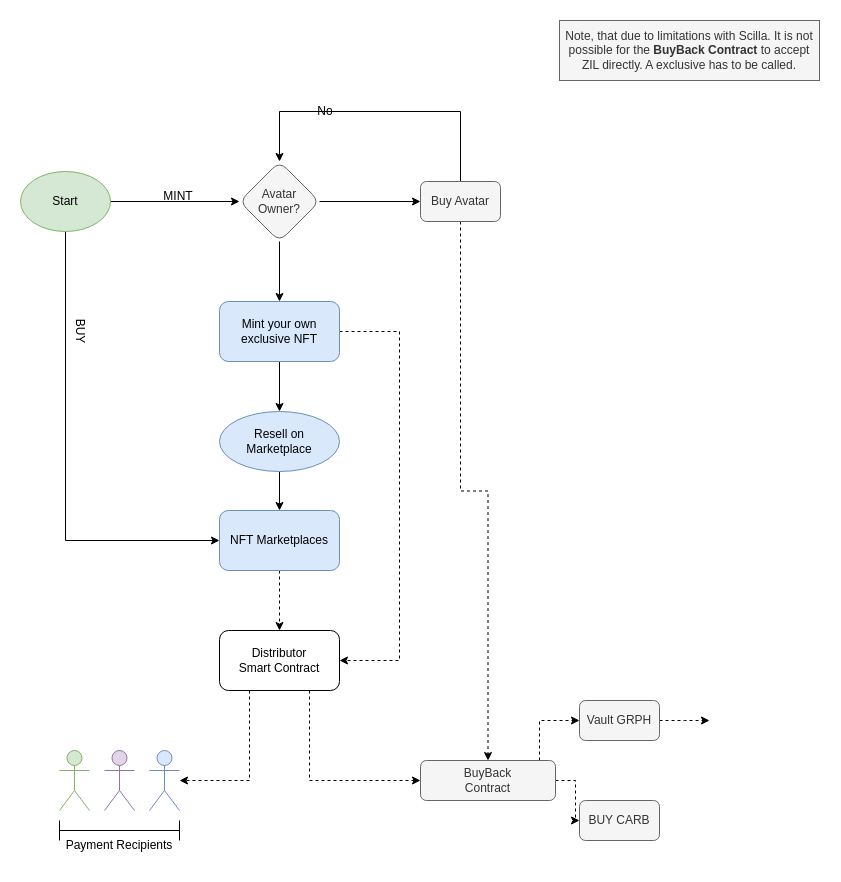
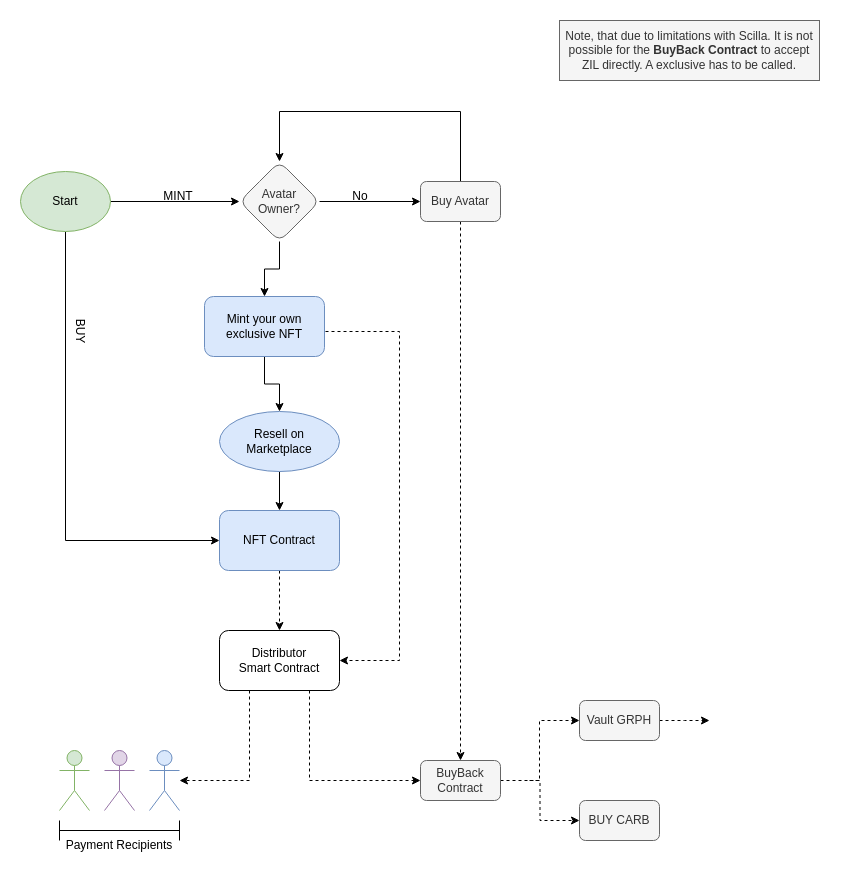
  <mxCell id="0" />
  <mxCell id="1" parent="0" />
  <mxCell id="2" style="edgeStyle=orthogonalEdgeStyle;rounded=0;orthogonalLoop=1;jettySize=auto;html=1;exitX=1;exitY=0.5;exitDx=0;exitDy=0;entryX=0;entryY=0.5;entryDx=0;entryDy=0;" parent="1" source="4" target="7" edge="1"><mxGeometry relative="1" as="geometry" /></mxCell>
  <mxCell id="3" style="edgeStyle=orthogonalEdgeStyle;rounded=0;orthogonalLoop=1;jettySize=auto;html=1;exitX=0.5;exitY=1;exitDx=0;exitDy=0;entryX=0.5;entryY=0;entryDx=0;entryDy=0;" parent="1" source="4" target="14" edge="1"><mxGeometry relative="1" as="geometry" /></mxCell>
  <mxCell id="4" value="Avatar Owner?" style="rhombus;whiteSpace=wrap;html=1;rounded=1;fillColor=#f5f5f5;fontColor=#333333;strokeColor=#666666;" parent="1" vertex="1"><mxGeometry x="239" y="161" width="80" height="80" as="geometry" /></mxCell>
  <mxCell id="5" style="edgeStyle=orthogonalEdgeStyle;rounded=0;orthogonalLoop=1;jettySize=auto;html=1;exitX=0.5;exitY=0;exitDx=0;exitDy=0;entryX=0.5;entryY=0;entryDx=0;entryDy=0;" parent="1" source="7" target="4" edge="1"><mxGeometry relative="1" as="geometry"><Array as="points"><mxPoint x="460" y="111" /><mxPoint x="279" y="111" /></Array></mxGeometry></mxCell>
  <mxCell id="6" style="edgeStyle=orthogonalEdgeStyle;rounded=0;orthogonalLoop=1;jettySize=auto;html=1;exitX=0.5;exitY=1;exitDx=0;exitDy=0;entryX=0.5;entryY=0;entryDx=0;entryDy=0;dashed=1;" parent="1" source="7" target="29" edge="1"><mxGeometry relative="1" as="geometry" /></mxCell>
  <mxCell id="7" value="Buy Avatar" style="rounded=1;whiteSpace=wrap;html=1;glass=0;fillColor=#f5f5f5;fontColor=#333333;strokeColor=#666666;" parent="1" vertex="1"><mxGeometry x="420" y="181" width="80" height="40" as="geometry" /></mxCell>
  <mxCell id="8" style="edgeStyle=orthogonalEdgeStyle;rounded=0;orthogonalLoop=1;jettySize=auto;html=1;exitX=1;exitY=0.5;exitDx=0;exitDy=0;entryX=0;entryY=0.5;entryDx=0;entryDy=0;" parent="1" source="10" target="4" edge="1"><mxGeometry relative="1" as="geometry" /></mxCell>
  <mxCell id="9" style="edgeStyle=orthogonalEdgeStyle;rounded=0;orthogonalLoop=1;jettySize=auto;html=1;exitX=0.5;exitY=1;exitDx=0;exitDy=0;entryX=0;entryY=0.5;entryDx=0;entryDy=0;" parent="1" source="10" target="18" edge="1"><mxGeometry relative="1" as="geometry" /></mxCell>
  <mxCell id="10" value="Start" style="ellipse;whiteSpace=wrap;html=1;fillColor=#d5e8d4;strokeColor=#82b366;" parent="1" vertex="1"><mxGeometry x="20" y="171" width="90" height="60" as="geometry" /></mxCell>
- <mxCell id="11" value="No" style="text;html=1;strokeColor=none;fillColor=none;align=center;verticalAlign=middle;whiteSpace=wrap;rounded=0;labelBackgroundColor=none;" parent="1" vertex="1"><mxGeometry x="295" y="96" width="60" height="30" as="geometry" /></mxCell>
+ <mxCell id="11" value="No" style="text;html=1;strokeColor=none;fillColor=none;align=center;verticalAlign=middle;whiteSpace=wrap;rounded=0;labelBackgroundColor=none;" parent="1" vertex="1"><mxGeometry x="330" y="181" width="60" height="30" as="geometry" /></mxCell>
  <mxCell id="12" style="edgeStyle=orthogonalEdgeStyle;rounded=0;orthogonalLoop=1;jettySize=auto;html=1;exitX=0.5;exitY=1;exitDx=0;exitDy=0;entryX=0.5;entryY=0;entryDx=0;entryDy=0;" parent="1" source="14" target="16" edge="1"><mxGeometry relative="1" as="geometry" /></mxCell>
  <mxCell id="13" style="edgeStyle=orthogonalEdgeStyle;rounded=0;orthogonalLoop=1;jettySize=auto;html=1;exitX=1;exitY=0.5;exitDx=0;exitDy=0;entryX=1;entryY=0.5;entryDx=0;entryDy=0;dashed=1;" parent="1" source="14" target="23" edge="1"><mxGeometry relative="1" as="geometry"><Array as="points"><mxPoint x="399" y="331" /><mxPoint x="399" y="660" /></Array></mxGeometry></mxCell>
- <mxCell id="14" value="Mint your own exclusive NFT" style="rounded=1;whiteSpace=wrap;html=1;verticalAlign=middle;fillColor=#dae8fc;strokeColor=#6c8ebf;" parent="1" vertex="1"><mxGeometry x="219" y="301" width="120" height="60" as="geometry" /></mxCell>
+ <mxCell id="14" value="Mint your own exclusive NFT" style="rounded=1;whiteSpace=wrap;html=1;verticalAlign=middle;fillColor=#dae8fc;strokeColor=#6c8ebf;" parent="1" vertex="1"><mxGeometry x="204" y="296" width="120" height="60" as="geometry" /></mxCell>
  <mxCell id="15" style="edgeStyle=orthogonalEdgeStyle;rounded=0;orthogonalLoop=1;jettySize=auto;html=1;exitX=0.5;exitY=1;exitDx=0;exitDy=0;entryX=0.5;entryY=0;entryDx=0;entryDy=0;" parent="1" source="16" target="18" edge="1"><mxGeometry relative="1" as="geometry" /></mxCell>
  <mxCell id="16" value="Resell on Marketplace" style="ellipse;whiteSpace=wrap;html=1;verticalAlign=middle;fillColor=#dae8fc;strokeColor=#6c8ebf;" parent="1" vertex="1"><mxGeometry x="219" y="411" width="120" height="60" as="geometry" /></mxCell>
  <mxCell id="17" style="edgeStyle=orthogonalEdgeStyle;rounded=0;orthogonalLoop=1;jettySize=auto;html=1;exitX=0.5;exitY=1;exitDx=0;exitDy=0;entryX=0.5;entryY=0;entryDx=0;entryDy=0;dashed=1;" parent="1" source="18" target="23" edge="1"><mxGeometry relative="1" as="geometry" /></mxCell>
- <mxCell id="18" value="NFT Marketplaces" style="rounded=1;whiteSpace=wrap;html=1;verticalAlign=middle;fillColor=#dae8fc;strokeColor=#6c8ebf;" parent="1" vertex="1"><mxGeometry x="219" y="510" width="120" height="60" as="geometry" /></mxCell>
+ <mxCell id="18" value="NFT Contract" style="rounded=1;whiteSpace=wrap;html=1;verticalAlign=middle;fillColor=#dae8fc;strokeColor=#6c8ebf;" parent="1" vertex="1"><mxGeometry x="219" y="510" width="120" height="60" as="geometry" /></mxCell>
  <mxCell id="19" value="MINT" style="text;html=1;strokeColor=none;fillColor=none;align=center;verticalAlign=middle;whiteSpace=wrap;rounded=0;labelBackgroundColor=none;" parent="1" vertex="1"><mxGeometry x="148" y="181" width="60" height="30" as="geometry" /></mxCell>
  <mxCell id="20" value="BUY" style="text;html=1;strokeColor=none;fillColor=none;align=center;verticalAlign=middle;whiteSpace=wrap;rounded=0;labelBackgroundColor=none;rotation=90;" parent="1" vertex="1"><mxGeometry x="50" y="316" width="60" height="30" as="geometry" /></mxCell>
  <mxCell id="21" style="edgeStyle=orthogonalEdgeStyle;rounded=0;orthogonalLoop=1;jettySize=auto;html=1;exitX=0.25;exitY=1;exitDx=0;exitDy=0;dashed=1;" parent="1" source="23" edge="1"><mxGeometry relative="1" as="geometry"><mxPoint x="179" y="780" as="targetPoint" /><Array as="points"><mxPoint x="249" y="780" /><mxPoint x="179" y="780" /></Array></mxGeometry></mxCell>
  <mxCell id="22" style="edgeStyle=orthogonalEdgeStyle;rounded=0;orthogonalLoop=1;jettySize=auto;html=1;exitX=0.75;exitY=1;exitDx=0;exitDy=0;entryX=0;entryY=0.5;entryDx=0;entryDy=0;dashed=1;" parent="1" source="23" target="29" edge="1"><mxGeometry relative="1" as="geometry"><mxPoint x="409" y="780" as="targetPoint" /></mxGeometry></mxCell>
  <mxCell id="23" value="Distributor&lt;br&gt;Smart Contract" style="rounded=1;whiteSpace=wrap;html=1;" parent="1" vertex="1"><mxGeometry x="219" y="630" width="120" height="60" as="geometry" /></mxCell>
  <mxCell id="24" value="" style="shape=umlActor;verticalLabelPosition=bottom;verticalAlign=top;html=1;outlineConnect=0;fillColor=#dae8fc;strokeColor=#6c8ebf;" parent="1" vertex="1"><mxGeometry x="149" y="750" width="30" height="60" as="geometry" /></mxCell>
  <mxCell id="25" style="edgeStyle=orthogonalEdgeStyle;rounded=0;orthogonalLoop=1;jettySize=auto;html=1;exitX=1;exitY=0.5;exitDx=0;exitDy=0;entryX=0;entryY=0.5;entryDx=0;entryDy=0;dashed=1;" parent="1" edge="1"><mxGeometry relative="1" as="geometry"><mxPoint x="529" y="780" as="sourcePoint" /><mxPoint x="579" y="720" as="targetPoint" /><Array as="points"><mxPoint x="539" y="780" /><mxPoint x="539" y="720" /></Array></mxGeometry></mxCell>
  <mxCell id="26" style="edgeStyle=orthogonalEdgeStyle;rounded=0;orthogonalLoop=1;jettySize=auto;html=1;exitX=1;exitY=0.5;exitDx=0;exitDy=0;entryX=0;entryY=0.5;entryDx=0;entryDy=0;dashed=1;" parent="1" source="29" target="31" edge="1"><mxGeometry relative="1" as="geometry"><mxPoint x="529" y="780" as="sourcePoint" /><mxPoint x="579" y="840" as="targetPoint" /></mxGeometry></mxCell>
  <mxCell id="27" style="edgeStyle=orthogonalEdgeStyle;rounded=0;orthogonalLoop=1;jettySize=auto;html=1;exitX=1;exitY=0.5;exitDx=0;exitDy=0;dashed=1;" parent="1" source="30" edge="1"><mxGeometry relative="1" as="geometry"><mxPoint x="699" y="720" as="sourcePoint" /><mxPoint x="709" y="720" as="targetPoint" /></mxGeometry></mxCell>
  <mxCell id="28" value="" style="shape=image;html=1;verticalAlign=top;verticalLabelPosition=bottom;labelBackgroundColor=#ffffff;imageAspect=0;aspect=fixed;image=https://cdn4.iconfinder.com/data/icons/christmas-2434/128/Artboard_42-128.png" parent="1" vertex="1"><mxGeometry x="709" y="670" width="80" height="80" as="geometry" /></mxCell>
- <mxCell id="29" value="BuyBack&lt;br&gt;Contract" style="rounded=1;whiteSpace=wrap;html=1;glass=0;fillColor=#f5f5f5;fontColor=#333333;strokeColor=#666666;" parent="1" vertex="1"><mxGeometry x="420" y="760" width="135" height="40" as="geometry" /></mxCell>
+ <mxCell id="29" value="BuyBack&lt;br&gt;Contract" style="rounded=1;whiteSpace=wrap;html=1;glass=0;fillColor=#f5f5f5;fontColor=#333333;strokeColor=#666666;" parent="1" vertex="1"><mxGeometry x="420" y="760" width="80" height="40" as="geometry" /></mxCell>
  <mxCell id="30" value="Vault GRPH" style="rounded=1;whiteSpace=wrap;html=1;glass=0;fillColor=#f5f5f5;fontColor=#333333;strokeColor=#666666;" parent="1" vertex="1"><mxGeometry x="579" y="700" width="80" height="40" as="geometry" /></mxCell>
  <mxCell id="31" value="BUY CARB" style="rounded=1;whiteSpace=wrap;html=1;glass=0;fillColor=#f5f5f5;fontColor=#333333;strokeColor=#666666;" parent="1" vertex="1"><mxGeometry x="579" y="800" width="80" height="40" as="geometry" /></mxCell>
  <mxCell id="32" value="" style="shape=umlActor;verticalLabelPosition=bottom;verticalAlign=top;html=1;outlineConnect=0;fillColor=#e1d5e7;strokeColor=#9673a6;" parent="1" vertex="1"><mxGeometry x="104" y="750" width="30" height="60" as="geometry" /></mxCell>
  <mxCell id="33" value="" style="shape=umlActor;verticalLabelPosition=bottom;verticalAlign=top;html=1;outlineConnect=0;fillColor=#d5e8d4;strokeColor=#82b366;" parent="1" vertex="1"><mxGeometry x="59" y="750" width="30" height="60" as="geometry" /></mxCell>
  <mxCell id="34" value="" style="shape=crossbar;whiteSpace=wrap;html=1;rounded=1;" parent="1" vertex="1"><mxGeometry x="59" y="820" width="120" height="20" as="geometry" /></mxCell>
  <mxCell id="35" value="Payment Recipients" style="text;html=1;strokeColor=none;fillColor=none;align=center;verticalAlign=middle;whiteSpace=wrap;rounded=0;" parent="1" vertex="1"><mxGeometry x="59" y="830" width="120" height="30" as="geometry" /></mxCell>
  <mxCell id="36" value="Note, that due to limitations with Scilla. It is not possible for the &lt;b&gt;BuyBack&lt;/b&gt; &lt;b&gt;Contract&lt;/b&gt; to accept ZIL directly. A exclusive has to be called." style="text;html=1;strokeColor=#666666;fillColor=#f5f5f5;align=center;verticalAlign=middle;whiteSpace=wrap;rounded=0;fontColor=#333333;" parent="1" vertex="1"><mxGeometry x="559" y="20" width="260" height="60" as="geometry" /></mxCell>
